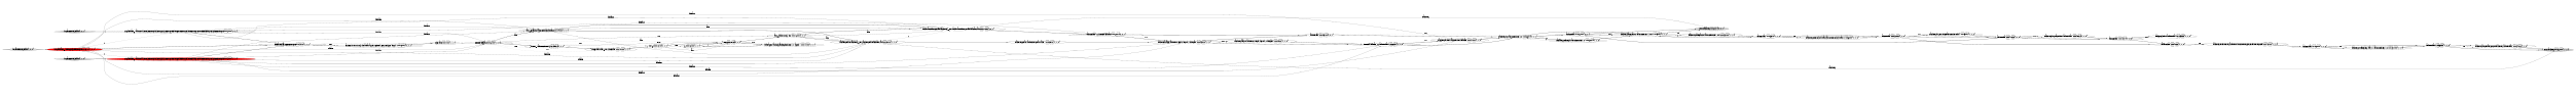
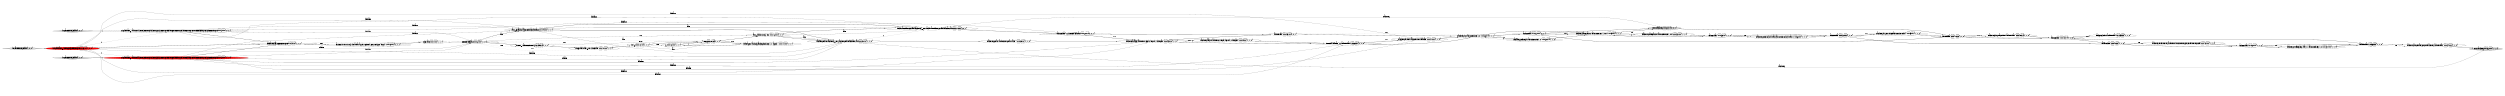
  digraph {
    rankdir=LR
    node [fillcolor=white shape=ellipse style=filled]
    edge [style=bold]
    n1 [label="i++@@@13@@@['1', '1', '1']"]
    n2 [label="i < terms@@@12@@@['1', '1', '1']" shape=diamond]
    n3 [label="value = builder.toString().trim()@@@16@@@['1', '1', '1']"]
    n4 [label="builder.append(randomAlphaOfLengthBetween(1,10)).append(\" \")@@@14@@@['1', '1', '1']"]
    n5 [label="MatchPhrasePrefixQueryBuilder matchQuery = new MatchPhrasePrefixQueryBuilder(fieldName,value)@@@21@@@['0', '0', '1']"]
    n6 [label="randomBoolean() && isTextField(fieldName)@@@22@@@['0', '0', '1']" shape=diamond]
    n7 [fillcolor=lightgray label="return matchQuery@@@31@@@['0', '0', '1']"]
    n8 [label="randomBoolean()@@@25@@@['0', '0', '1']" shape=diamond]
    n9 [label="matchQuery.analyzer(randomFrom(\"simple\",\"keyword\",\"whitespace\"))@@@23@@@['1', '1', '1']"]
    n10 [label="isTextField(fieldName) && randomBoolean()@@@26@@@['1', '1', '0']" shape=diamond]
    n11 [label="matchQuery.slop(randomIntBetween(0,10))@@@26@@@['1', '1', '1']"]
    n12 [label="matchQuery.fuzziness(randomFuzziness(fieldName))@@@27@@@['1', '1', '0']"]
    n13 [label="randomBoolean()@@@28@@@['0', '0', '1']" shape=diamond]
    n14 [label="matchQuery.maxExpansions(randomIntBetween(1,10000))@@@29@@@['1', '1', '1']"]
    n15 [label="matchQuery.prefixLength(randomIntBetween(0,10))@@@30@@@['1', '1', '0']"]
    n16 [label="MatchQueryBuilder matchQuery = new MatchQueryBuilder(fieldName,value)@@@21@@@['1', '1', '0']"]
    n17 [label="matchQuery.minimumShouldMatch(randomMinimumShouldMatch())@@@36@@@['1', '1', '0']"]
    n18 [label="randomBoolean()@@@38@@@['1', '1', '0']" shape=diamond]
    n19 [label="randomBoolean()@@@47@@@['1', '1', '0']" shape=diamond]
    n20 [label="randomBoolean()@@@41@@@['1', '1', '0']" shape=diamond]
    n21 [label="matchQuery.fuzzyRewrite(getRandomRewriteMethod())@@@39@@@['1', '1', '0']"]
    n22 [label="matchQuery.maxExpansions(randomIntBetween(1,1000))@@@33@@@['1', '1', '0']"]
    n23 [label="randomBoolean()@@@35@@@['1', '1', '0']" shape=diamond]
    n24 [label="String fieldName = randomFrom(STRING_FIELD_NAME,STRING_ALIAS_FIELD_NAME,BOOLEAN_FIELD_NAME,INT_FIELD_NAME,DOUBLE_FIELD_NAME,DATE_FIELD_NAME)@@@3@@@['0', '0', '1']"]
    n25 [label="isTextField(fieldName)@@@8@@@['1', '1', '1']" shape=diamond]
    n26 [label="fieldName.equals(DATE_FIELD_NAME)@@@4@@@['1', '1', '1']" shape=diamond]
    n27 [label="value = getRandomValueForFieldName(fieldName)@@@19@@@['1', '1', '1']"]
    n28 [label="int terms = randomIntBetween(0,3)@@@9@@@['1', '1', '1']"]
    n29 [label="int i = 0@@@11@@@['1', '1', '1']"]
    n30 [label="StringBuilder builder = new StringBuilder()@@@10@@@['1', '1', '1']"]
    n31 [label="assumeTrue(\"test runs only when at least a type is registered\",getCurrentTypes().length > 0)@@@5@@@['1', '1', '1']"]
    n32 [label="Object value@@@7@@@['1', '1', '1']"]
    n33 [label="matchQuery.analyzer(randomFrom(\"simple\",\"keyword\",\"whitespace\"))@@@24@@@['1', '1', '0']"]
    n34 [label="randomBoolean()@@@50@@@['1', '1', '0']" shape=diamond]
    n35 [label="matchQuery.cutoffFrequency((float)10 / randomIntBetween(1,100))@@@51@@@['1', '1', '0']"]
    n36 [label="randomBoolean()@@@53@@@['1', '1', '0']" shape=diamond]
    n37 [fillcolor=lightgray label="return matchQuery@@@56@@@['1', '1', '0']"]
    n38 [label="matchQuery.autoGenerateSynonymsPhraseQuery(randomBoolean())@@@54@@@['1', '1', '0']"]
    n39 [label="matchQuery.operator(randomFrom(Operator.values()))@@@22@@@['1', '1', '0']"]
    n40 [label="matchQuery.zeroTermsQuery(randomFrom(ZeroTermsQuery.ALL,ZeroTermsQuery.NONE))@@@48@@@['1', '1', '0']"]
    n41 [fillcolor=red label="String fieldName = randomFrom(STRING_FIELD_NAME,STRING_ALIAS_FIELD_NAME,BOOLEAN_FIELD_NAME,INT_FIELD_NAME,DOUBLE_FIELD_NAME,DATE_FIELD_NAME)@@@3@@@['0', '1', '0']"]
    n42 [fillcolor=lightgray label="doCreateTestQueryBuilder['0', '1', '0']" shape=diamond]
    n43 [fillcolor=red label="String fieldName = STRING_ALIAS_FIELD_NAME@@@3@@@['1', '0', '0']"]
    n44 [label="matchQuery.fuzzyTranspositions(randomBoolean())@@@42@@@['1', '1', '0']"]
    n45 [label="randomBoolean()@@@44@@@['1', '1', '0']" shape=diamond]
    n46 [label="matchQuery.lenient(randomBoolean())@@@45@@@['1', '1', '0']"]
    n47 [fillcolor=lightgray label="doCreateTestQueryBuilder['1', '0', '0']" shape=diamond]
    n48 [fillcolor=lightgray label="doCreateTestQueryBuilder['0', '0', '1']" shape=diamond]
    n1 -> n2
    n1 -> n2 [label=i style=solid]
    n2 -> n3
    n2 -> n4 [label=true style=dotted]
    n2 -> n4
    n3 -> n5 [label=value style=solid]
    n3 -> n5
    n3 -> n16
    n3 -> n16 [label=value style=solid]
    n4 -> n1
    n5 -> n6
    n5 -> n7 [label=matchQuery style=solid]
    n6 -> n8
    n6 -> n9 [label=true style=dotted]
    n6 -> n9
    n8 -> n11 [label=true style=dotted]
    n8 -> n11
    n9 -> n8
    n9 -> n10
    n9 -> n33
    n9 -> n33 [label=true style=dotted]
    n10 -> n11
    n10 -> n12
    n10 -> n12 [label=true style=dotted]
    n11 -> n13
    n11 -> n14
    n11 -> n15 [label=true style=dotted]
    n11 -> n15
    n12 -> n11
    n13 -> n7
    n13 -> n14
    n13 -> n14 [label=true style=dotted]
    n14 -> n7
    n14 -> n22 [label=true style=dotted]
    n14 -> n22
    n14 -> n23
    n15 -> n11 [label=0 style=dashed]
    n15 -> n14
    n16 -> n5 [label=0 style=dashed]
    n16 -> n37 [label=matchQuery style=solid]
    n16 -> n39
    n17 -> n18
    n18 -> n19
-   n18 -> n20
+   n7 -> n20
    n18 -> n21 [label=true style=dotted]
    n18 -> n21
+   n19 -> n34
    n19 -> n40
    n19 -> n40 [label=true style=dotted]
    n20 -> n13
    n20 -> n44 [label=true style=dotted]
    n20 -> n44
    n20 -> n45
    n21 -> n20
    n22 -> n14 [label=0 style=dashed]
    n22 -> n23
    n23 -> n17 [label=true style=dotted]
    n23 -> n17
    n23 -> n18
    n24 -> n5 [label=fieldName style=solid]
    n24 -> n6 [label=fieldName style=solid]
    n24 -> n25 [label=fieldName style=solid]
    n24 -> n26
    n24 -> n27 [label=fieldName style=solid]
    n25 -> n2 [label=false style=dotted]
    n25 -> n3 [label=true style=solid]
    n25 -> n27 [label=false style=dotted]
    n25 -> n27
    n25 -> n28 [label=true style=dotted]
    n25 -> n28
    n25 -> n29 [label=true style=dotted]
    n25 -> n30 [label=true style=dotted]
    n26 -> n31 [label=true style=dotted]
    n26 -> n31
    n26 -> n32 [style=dashed]
    n27 -> n5
    n27 -> n5 [label=value style=solid]
    n27 -> n16
    n27 -> n16 [label=value style=solid]
    n28 -> n2 [label=terms style=solid]
    n28 -> n30
    n29 -> n1 [label=true style=solid]
    n29 -> n2 [label=i style=solid]
    n29 -> n2
    n30 -> n29
    n31 -> n32
    n32 -> n25 [style=solid]
    n33 -> n10
    n34 -> n35
    n34 -> n35 [label=true style=dotted]
    n34 -> n36
    n35 -> n36
-   n36 -> n37
+   n36 -> n45
    n36 -> n38
    n36 -> n38 [label=true style=dotted]
    n38 -> n37
    n39 -> n9
    n40 -> n34
    n41 -> n9 [label=fieldName style=solid]
    n41 -> n10 [label=fieldName style=solid]
    n41 -> n12 [label=fieldName style=solid]
    n41 -> n16 [label=fieldName style=solid]
    n41 -> n25 [label=fieldName style=solid]
    n41 -> n26
    n41 -> n27 [label=fieldName style=solid]
    n42 -> n41
    n43 -> n9 [label=fieldName style=solid]
    n43 -> n10 [label=fieldName style=solid]
    n43 -> n12 [label=fieldName style=solid]
    n43 -> n16 [label=fieldName style=solid]
    n43 -> n24 [label=0 style=dashed]
    n43 -> n25 [label=fieldName style=solid]
    n43 -> n26
    n43 -> n27 [label=fieldName style=solid]
    n43 -> n41 [label=0 style=dashed]
    n44 -> n45
    n45 -> n19
    n45 -> n46
    n45 -> n46 [label=true style=dotted]
    n47 -> n43
    n48 -> n24
  }
